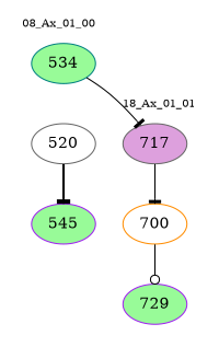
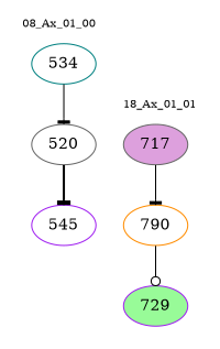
  digraph {
    node [color=gray40 fillcolor=palegreen style=filled]
    edge [arrowhead=tee color=black style=solid]
    n1 [fillcolor=plum label=717]
-   n2 [color=darkorange fillcolor=white label=700]
+   n2 [color=darkorange fillcolor=white label=790]
    n3 [color=purple label=729]
-   n4 [color=teal label=534]
+   n4 [color=teal fillcolor=white label=534]
    n5 [fillcolor=white label=520]
-   n6 [color=purple label=545]
+   n6 [color=purple fillcolor=white label=545]
    subgraph cluster_1 {
      color=white
      fontsize=10
      label="18_Ax_01_01"
      n1
      n2
      n3
    }
    subgraph cluster_2 {
      color=white
      fontsize=10
      label="08_Ax_01_00"
      n4
      n5
      n6
    }
    n1 -> n2
    n2 -> n3 [arrowhead=odot]
-   n4 -> n1
+   n4 -> n5
    n5 -> n6 [style=bold]
  }
